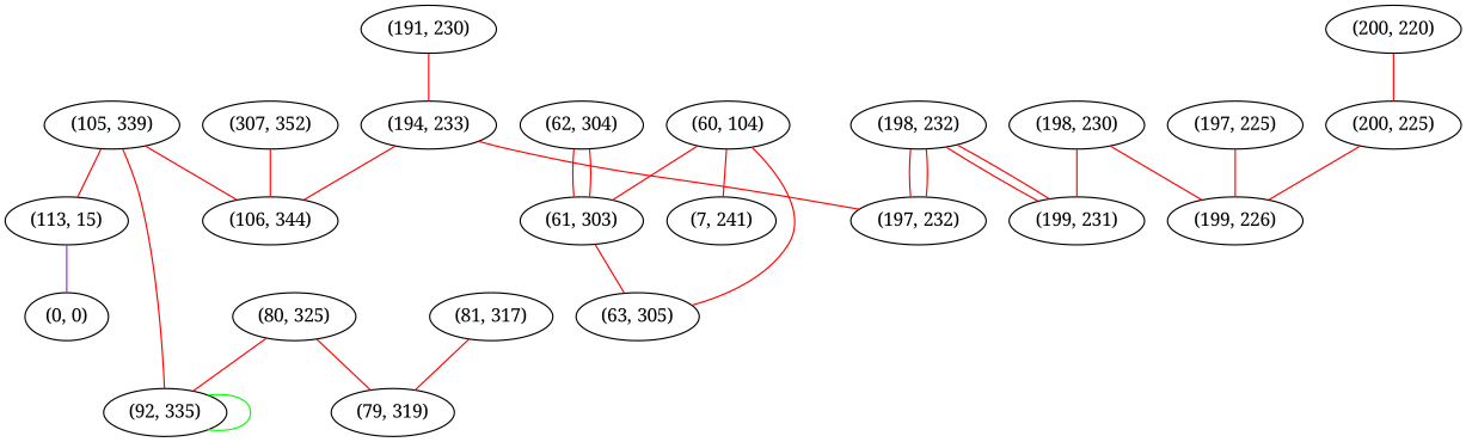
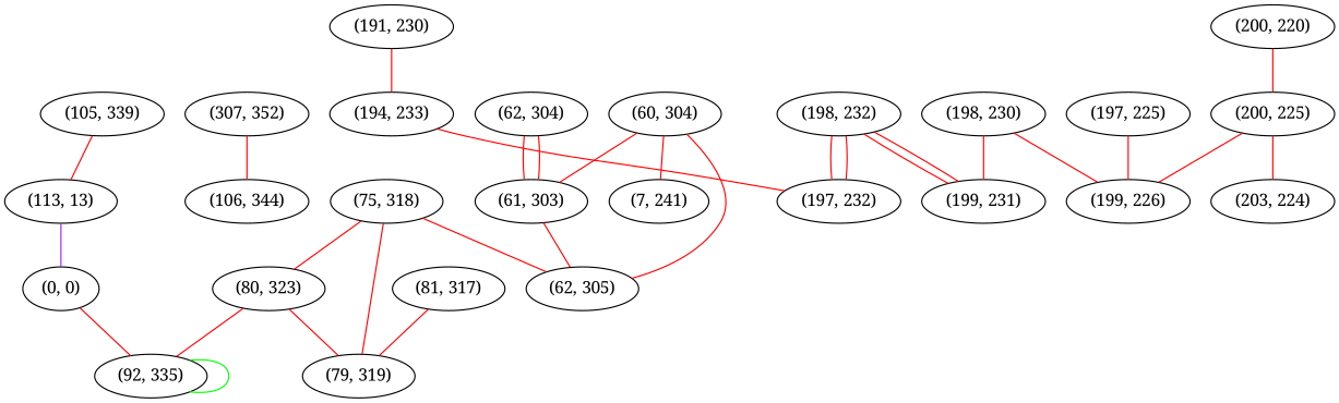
  graph {
    fontname="Noto Serif"
    node [fontname="Noto Serif"]
    edge [color=red fontname="Noto Serif" weight=1]
    "(191, 230)"
    "(194, 233)"
    "(106, 344)"
    "(197, 232)"
-   "(60, 304)" [label="(60, 104)"]
+   "(60, 304)"
    "(7, 241)"
    "(61, 303)"
-   "(62, 305)" [label="(63, 305)"]
+   "(62, 305)"
    "(200, 220)"
    "(200, 225)"
+   "(203, 224)"
    "(199, 226)"
    "(62, 304)"
    "(105, 339)"
-   "(113, 13)" [label="(113, 15)"]
+   "(113, 13)"
    "(92, 335)"
    "(0, 0)"
-   "(80, 323)" [label="(80, 325)"]
+   "(75, 318)"
+   "(80, 323)"
    "(79, 319)"
    "(81, 317)"
    "(198, 232)"
    "(199, 231)"
    n24 [label="(307, 352)"]
    "(198, 230)"
    "(197, 225)"
    "(191, 230)" -- "(194, 233)"
-   "(194, 233)" -- "(106, 344)"
    "(194, 233)" -- "(197, 232)"
    "(60, 304)" -- "(7, 241)"
    "(60, 304)" -- "(61, 303)"
    "(60, 304)" -- "(62, 305)"
    "(61, 303)" -- "(62, 305)"
    "(200, 220)" -- "(200, 225)"
+   "(200, 225)" -- "(203, 224)"
    "(200, 225)" -- "(199, 226)"
    "(62, 304)" -- "(61, 303)"
    "(62, 304)" -- "(61, 303)"
-   "(105, 339)" -- "(106, 344)"
    "(105, 339)" -- "(113, 13)"
-   "(105, 339)" -- "(92, 335)"
+   "(0, 0)" -- "(92, 335)"
    "(113, 13)" -- "(0, 0)" [color=purple weight=4]
    "(92, 335)" -- "(92, 335)" [color=green weight=2]
+   "(75, 318)" -- "(62, 305)"
+   "(75, 318)" -- "(80, 323)"
+   "(75, 318)" -- "(79, 319)"
    "(80, 323)" -- "(92, 335)"
    "(80, 323)" -- "(79, 319)"
    "(81, 317)" -- "(79, 319)"
    "(198, 232)" -- "(197, 232)"
    "(198, 232)" -- "(197, 232)"
    "(198, 232)" -- "(199, 231)"
    "(198, 232)" -- "(199, 231)"
    n24 -- "(106, 344)"
    "(198, 230)" -- "(199, 226)"
    "(198, 230)" -- "(199, 231)"
    "(197, 225)" -- "(199, 226)"
  }
